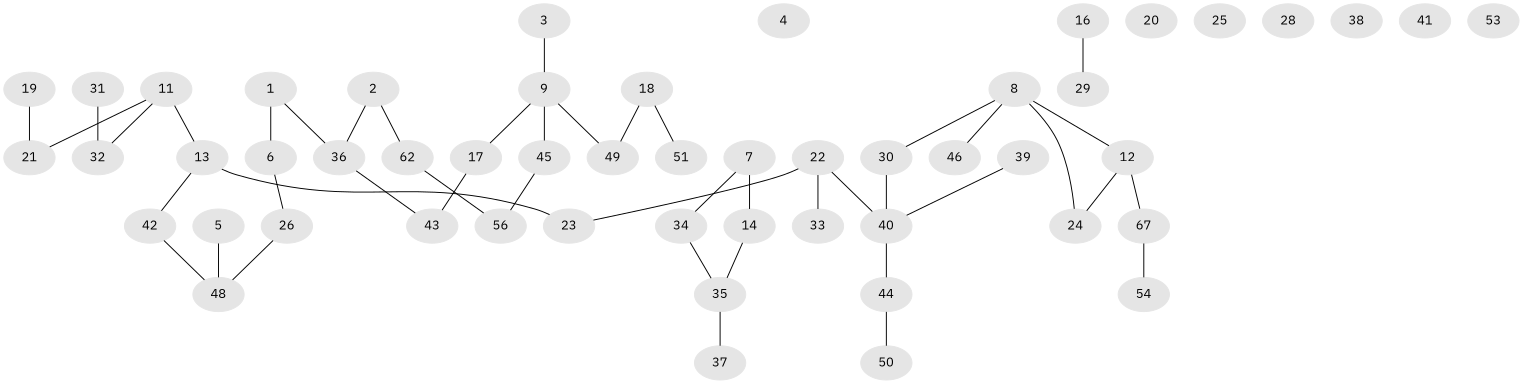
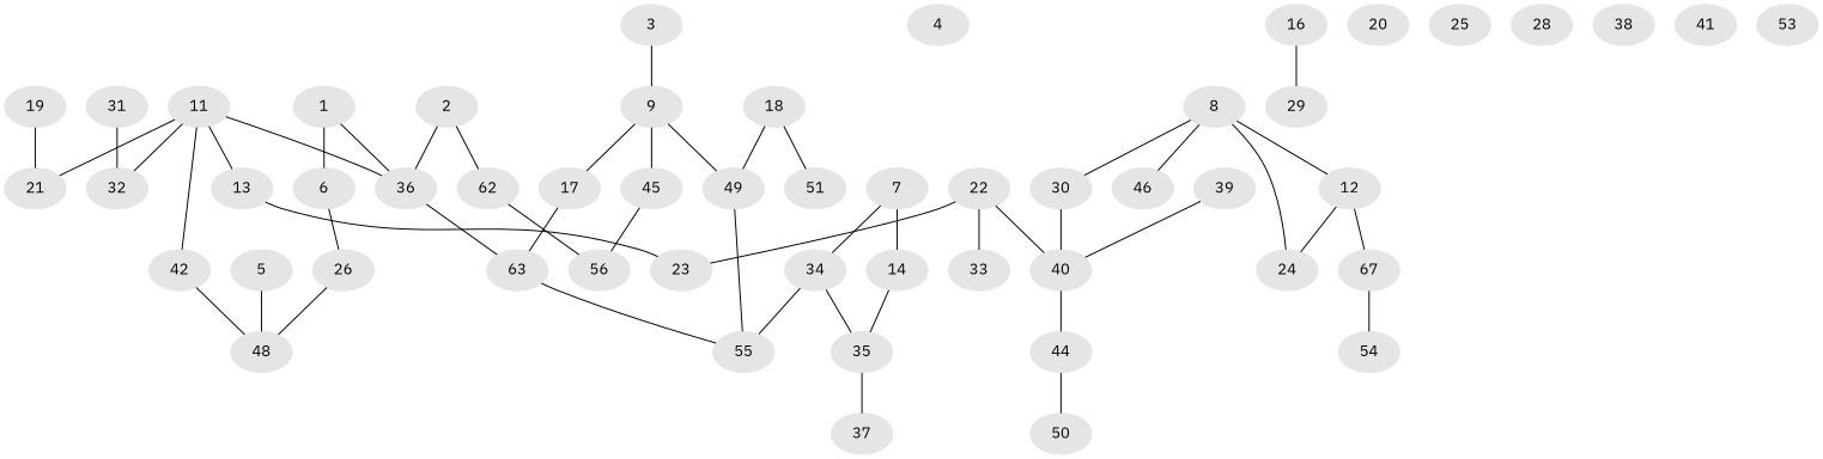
  graph {
    fontname="IBM Plex Sans"
    node [color=gray90 fontname="IBM Plex Sans" style=filled]
    edge [fontname="IBM Plex Sans"]
    1
    6
    36
    26
-   43
+   43 [label=63]
    2
    n7 [label=62]
    56
    3
    9
    17
    45
    49
    4
    5
    48
    7
    14
    34
    35
+   55
    8
    12
    24
    30
    46
    n27 [label=67]
    40
    54
    11
    21
    32
    13
    23
    42
    37
    44
    50
    16
    29
    18
    51
    19
    20
    22
    33
    25
    28
    31
    38
    39
    41
    53
    1 -- 6
    1 -- 36
    6 -- 26
    36 -- 43
    26 -- 48
+   43 -- 55
    2 -- 36
    2 -- n7
    n7 -- 56
    3 -- 9
    9 -- 17
    9 -- 45
    9 -- 49
    17 -- 43
    45 -- 56
+   49 -- 55
    5 -- 48
    7 -- 14
    7 -- 34
    14 -- 35
    34 -- 35
+   34 -- 55
    35 -- 37
    8 -- 12
    8 -- 24
    8 -- 30
    8 -- 46
    12 -- 24
    12 -- n27
    30 -- 40
    n27 -- 54
    40 -- 44
+   11 -- 36
    11 -- 21
    11 -- 32
    11 -- 13
    13 -- 23
-   13 -- 42
+   11 -- 42
    42 -- 48
    44 -- 50
    16 -- 29
    18 -- 49
    18 -- 51
    19 -- 21
    22 -- 40
    22 -- 23
    22 -- 33
    31 -- 32
    39 -- 40
  }
